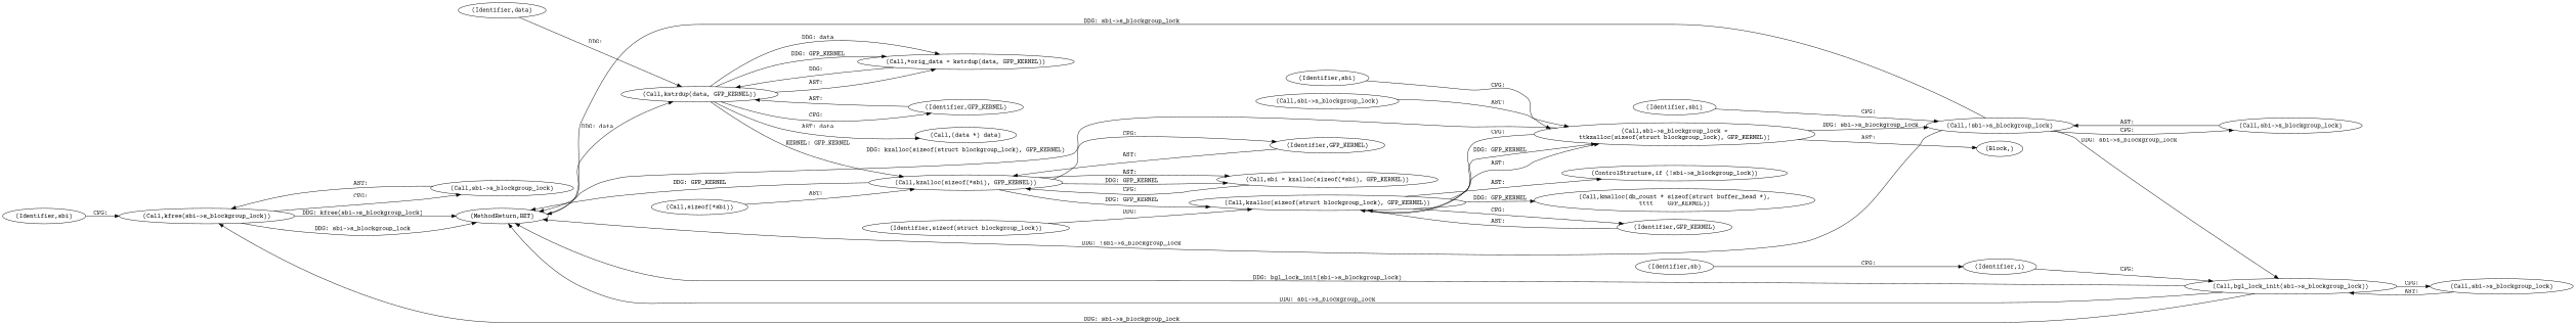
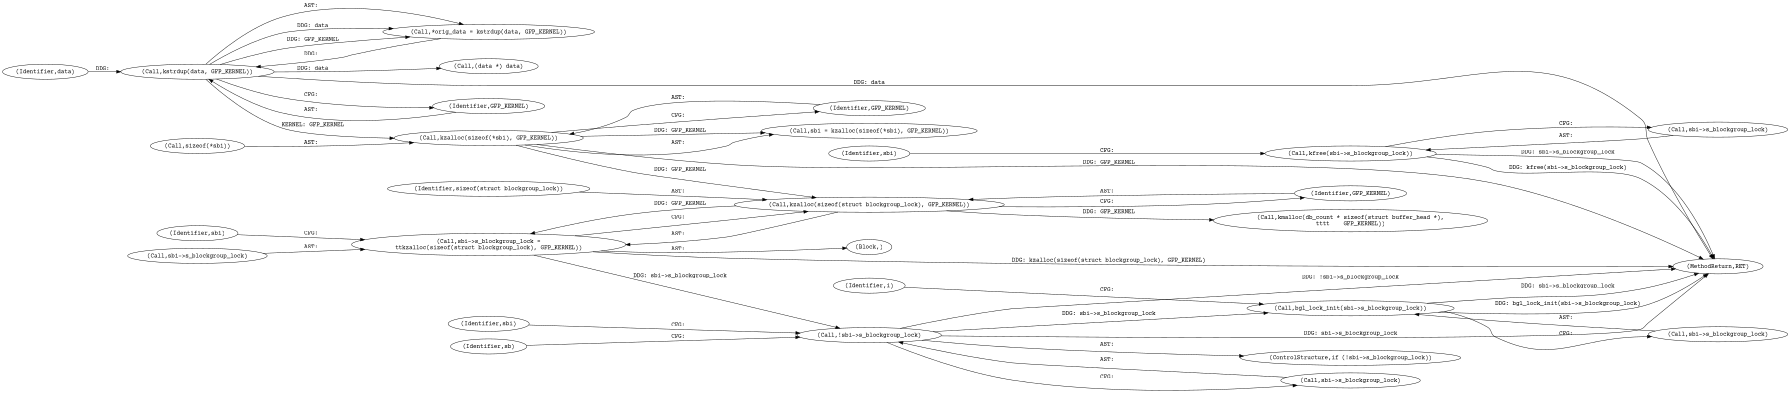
  digraph {
    fontname="Courier Prime"
    rankdir=LR
    node [fontname="Courier Prime"]
    edge [fontname="Courier Prime"]
    n1 [label="(Call,kfree(sbi->s_blockgroup_lock))"]
    n2 [label="(Call,sbi->s_blockgroup_lock)"]
    n3 [label="(MethodReturn,RET)"]
    n4 [label="(Block,)"]
    n5 [label="(Call,!sbi->s_blockgroup_lock)"]
    n6 [label="(Call,bgl_lock_init(sbi->s_blockgroup_lock))"]
    n7 [label="(ControlStructure,if (!sbi->s_blockgroup_lock))"]
    n8 [label="(Call,sbi->s_blockgroup_lock)"]
    n9 [label="(Call,sbi->s_blockgroup_lock)"]
    n10 [label="(Call,sbi->s_blockgroup_lock =\n\t\tkzalloc(sizeof(struct blockgroup_lock), GFP_KERNEL))"]
    n11 [label="(Call,kzalloc(sizeof(struct blockgroup_lock), GFP_KERNEL))"]
    n12 [label="(Call,kmalloc(db_count * sizeof(struct buffer_head *),\n\t\t\t\t    GFP_KERNEL))"]
    n13 [label="(Identifier,GFP_KERNEL)"]
    n14 [label="(Call,kzalloc(sizeof(*sbi), GFP_KERNEL))"]
    n15 [label="(Identifier,GFP_KERNEL)"]
    n16 [label="(Call,sbi = kzalloc(sizeof(*sbi), GFP_KERNEL))"]
    n17 [label="(Call,kstrdup(data, GFP_KERNEL))"]
    n18 [label="(Call,*orig_data = kstrdup(data, GFP_KERNEL))"]
    n19 [label="(Identifier,GFP_KERNEL)"]
    n20 [label="(Call,(data *) data)"]
    n21 [label="(Identifier,sb)"]
    n22 [label="(Identifier,sbi)"]
    n23 [label="(Call,sizeof(*sbi))"]
    n24 [label="(Identifier,sbi)"]
    n25 [label="(Identifier,data)"]
    n26 [label="(Identifier,sbi)"]
    n27 [label="(Identifier,i)"]
    n28 [label="(Call,sbi->s_blockgroup_lock)"]
    n29 [label="(Identifier,sizeof(struct blockgroup_lock))"]
    n1 -> n2 [label="CFG: "]
    n1 -> n3 [label="DDG: sbi->s_blockgroup_lock"]
    n1 -> n3 [label="DDG: kfree(sbi->s_blockgroup_lock)"]
    n2 -> n1 [label="AST: "]
    n5 -> n3 [label="DDG: !sbi->s_blockgroup_lock"]
    n5 -> n3 [label="DDG: sbi->s_blockgroup_lock"]
    n5 -> n6 [label="DDG: sbi->s_blockgroup_lock"]
-   n11 -> n7 [label="AST: "]
+   n5 -> n7 [label="AST: "]
    n5 -> n8 [label="CFG: "]
-   n6 -> n1 [label="DDG: sbi->s_blockgroup_lock"]
    n6 -> n3 [label="DDG: sbi->s_blockgroup_lock"]
    n6 -> n3 [label="DDG: bgl_lock_init(sbi->s_blockgroup_lock)"]
    n6 -> n9 [label="CFG: "]
    n8 -> n5 [label="AST: "]
    n9 -> n6 [label="AST: "]
    n10 -> n3 [label="DDG: kzalloc(sizeof(struct blockgroup_lock), GFP_KERNEL)"]
    n10 -> n4 [label="AST: "]
    n10 -> n5 [label="DDG: sbi->s_blockgroup_lock"]
    n10 -> n11 [label="CFG: "]
    n11 -> n10 [label="AST: "]
    n11 -> n10 [label="DDG: GFP_KERNEL"]
    n11 -> n12 [label="DDG: GFP_KERNEL"]
    n11 -> n13 [label="CFG: "]
    n13 -> n11 [label="AST: "]
    n14 -> n3 [label="DDG: GFP_KERNEL"]
    n14 -> n11 [label="DDG: GFP_KERNEL"]
    n14 -> n15 [label="CFG: "]
    n14 -> n16 [label="AST: "]
    n14 -> n16 [label="DDG: GFP_KERNEL"]
    n15 -> n14 [label="AST: "]
-   n16 -> n14 [label="CFG: "]
-   n3 -> n17 [label="DDG: data"]
+   n17 -> n3 [label="DDG: data"]
    n17 -> n14 [label="KERNEL: GFP_KERNEL"]
    n17 -> n18 [label="AST: "]
    n17 -> n18 [label="DDG: data"]
    n17 -> n18 [label="DDG: GFP_KERNEL"]
    n17 -> n19 [label="CFG: "]
-   n17 -> n20 [label="AST: data"]
+   n17 -> n20 [label="DDG: data"]
    n18 -> n17 [label="DDG: "]
    n19 -> n17 [label="AST: "]
-   n21 -> n27 [label="CFG: "]
+   n21 -> n5 [label="CFG: "]
    n22 -> n1 [label="CFG: "]
    n23 -> n14 [label="AST: "]
    n24 -> n10 [label="CFG: "]
    n25 -> n17 [label="DDG: "]
    n26 -> n5 [label="CFG: "]
    n27 -> n6 [label="CFG: "]
    n28 -> n10 [label="AST: "]
-   n29 -> n11 [label="DDG: "]
+   n29 -> n11 [label="AST: "]
  }
